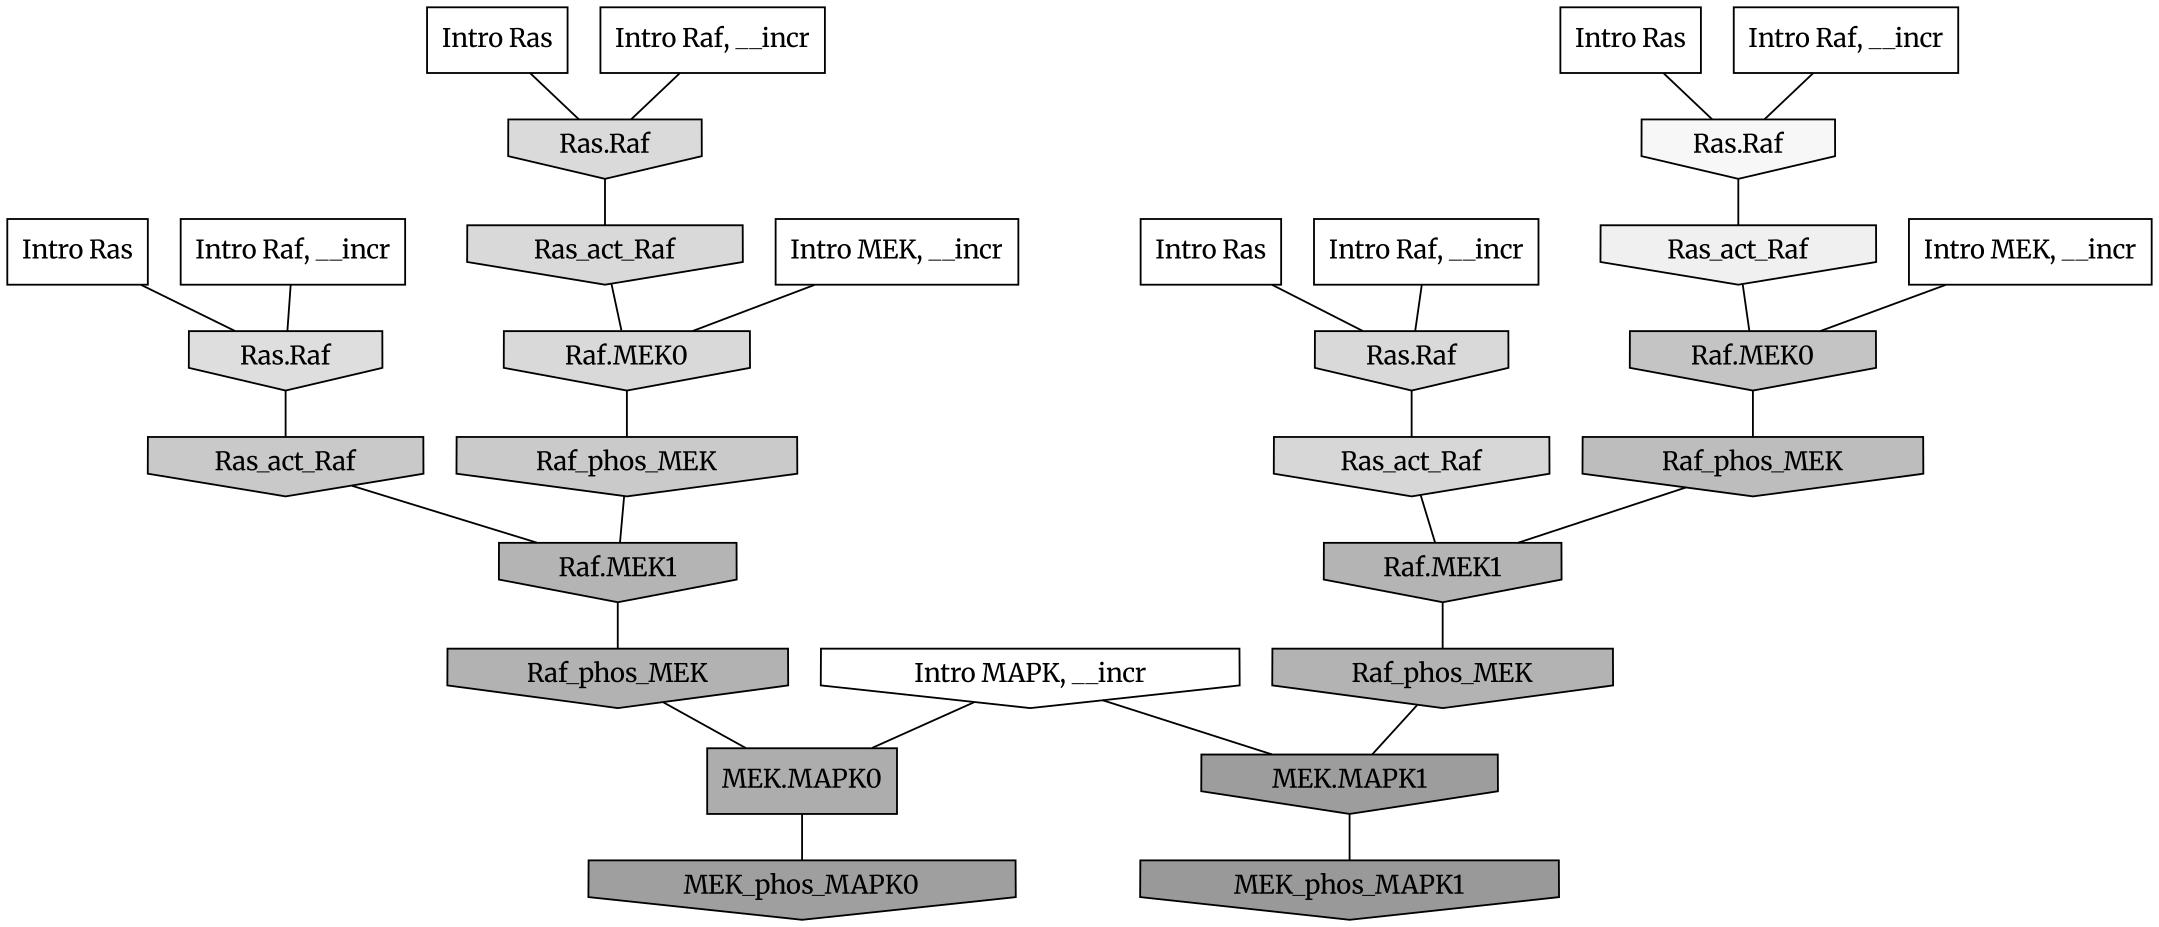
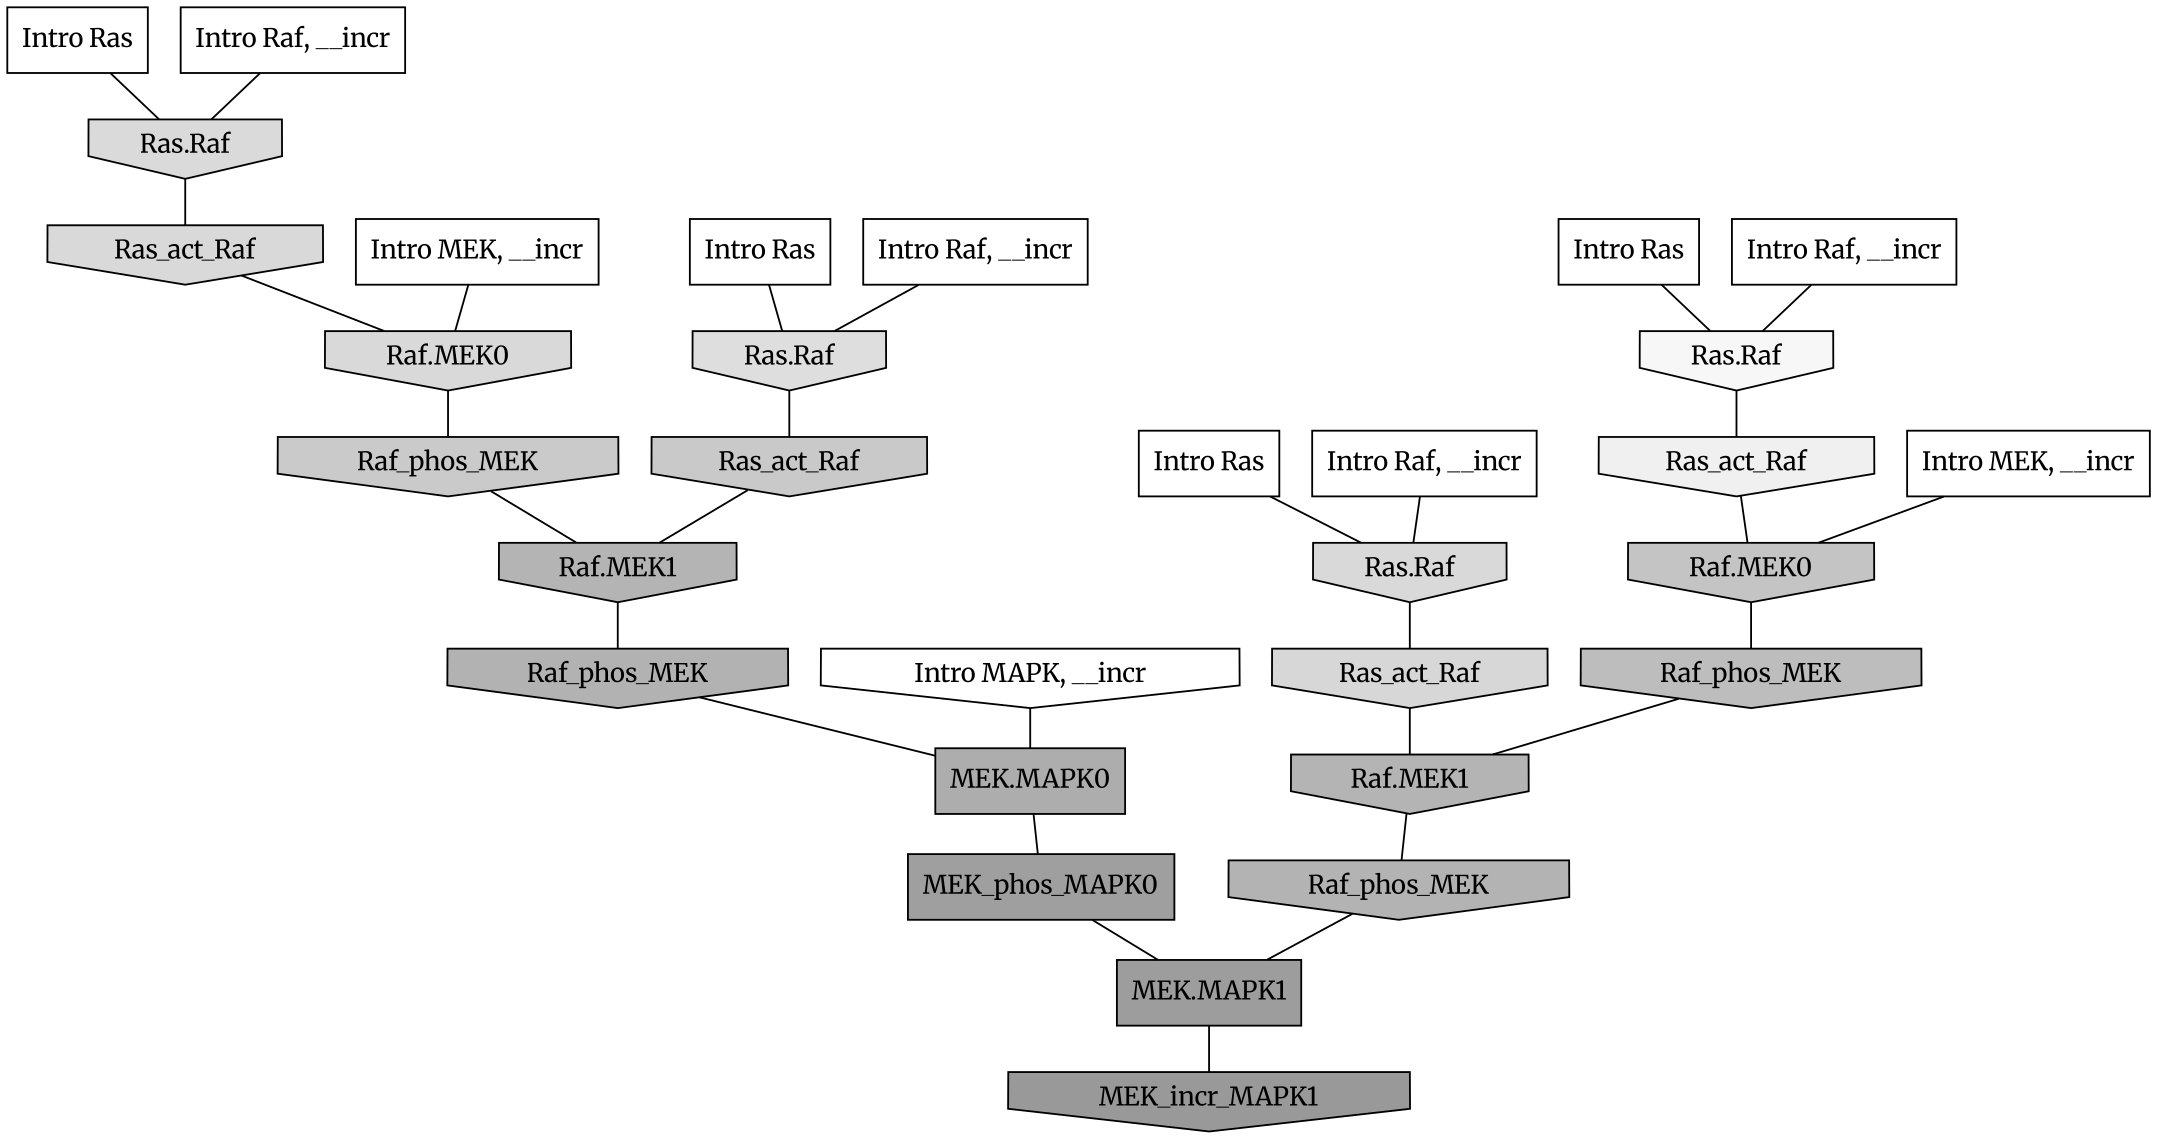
  digraph {
    fontname=Merriweather
    rankdir=TB
    ranksep=0.30
    node [fillcolor="0.000 0.000 1.000" fontname=Merriweather shape=invhouse style=filled]
    edge [color="0.000 0.000 0.000" dir=none fontname=Merriweather]
    n1 [label="Intro Ras" shape=rectangle]
    n2 [fillcolor="0.000 0.000 0.869" label="Ras.Raf"]
    n3 [fillcolor="0.000 0.000 0.789" label=Ras_act_Raf]
    n4 [label="Intro Ras" shape=rectangle]
    n5 [fillcolor="0.000 0.000 0.967" label="Ras.Raf"]
    n6 [fillcolor="0.000 0.000 0.939" label=Ras_act_Raf]
    n7 [label="Intro Ras" shape=rectangle]
    n8 [fillcolor="0.000 0.000 0.854" label="Ras.Raf"]
    n9 [fillcolor="0.000 0.000 0.849" label=Ras_act_Raf]
    n10 [label="Intro Ras" shape=rectangle]
    n11 [fillcolor="0.000 0.000 0.848" label="Ras.Raf"]
    n12 [fillcolor="0.000 0.000 0.840" label=Ras_act_Raf]
    n13 [label="Intro Raf, __incr" shape=rectangle]
    n14 [label="Intro Raf, __incr" shape=rectangle]
    n15 [label="Intro Raf, __incr" shape=rectangle]
    n16 [label="Intro Raf, __incr" shape=rectangle]
    n17 [label="Intro MEK, __incr" shape=rectangle]
    n18 [fillcolor="0.000 0.000 0.849" label="Raf.MEK0"]
    n19 [fillcolor="0.000 0.000 0.791" label=Raf_phos_MEK]
    n20 [label="Intro MEK, __incr" shape=rectangle]
    n21 [fillcolor="0.000 0.000 0.769" label="Raf.MEK0"]
    n22 [fillcolor="0.000 0.000 0.742" label=Raf_phos_MEK]
    n23 [label="Intro MAPK, __incr"]
    n24 [fillcolor="0.000 0.000 0.677" label="MEK.MAPK0" shape=box]
-   n25 [fillcolor="0.000 0.000 0.623" label=MEK_phos_MAPK0]
+   n25 [fillcolor="0.000 0.000 0.623" label=MEK_phos_MAPK0 shape=box]
    n26 [fillcolor="0.000 0.000 0.705" label="Raf.MEK1"]
    n27 [fillcolor="0.000 0.000 0.705" label="Raf.MEK1"]
    n28 [fillcolor="0.000 0.000 0.701" label=Raf_phos_MEK]
    n29 [fillcolor="0.000 0.000 0.697" label=Raf_phos_MEK]
-   n30 [fillcolor="0.000 0.000 0.614" label="MEK.MAPK1"]
-   n31 [fillcolor="0.000 0.000 0.600" label=MEK_phos_MAPK1]
+   n30 [fillcolor="0.000 0.000 0.614" label="MEK.MAPK1" shape=box]
+   n31 [fillcolor="0.000 0.000 0.600" label=MEK_incr_MAPK1]
    n1 -> n2
    n2 -> n3
    n3 -> n26
    n4 -> n5
    n5 -> n6
    n6 -> n21
    n7 -> n8
    n8 -> n9
    n9 -> n18
    n10 -> n11
    n11 -> n12
    n12 -> n27
    n13 -> n5
    n14 -> n8
    n15 -> n11
    n16 -> n2
    n17 -> n18
    n18 -> n19
    n19 -> n26
    n20 -> n21
    n21 -> n22
    n22 -> n27
    n23 -> n24
    n24 -> n25
-   n23 -> n30
+   n25 -> n30
    n26 -> n29
    n27 -> n28
    n28 -> n30
    n29 -> n24
    n30 -> n31
  }
